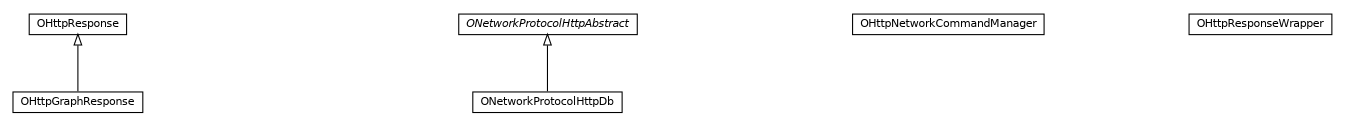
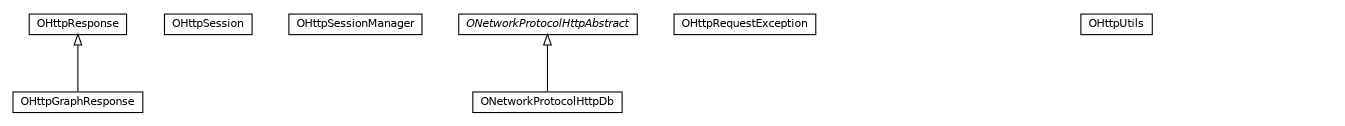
  digraph {
    nodesep=0.25
    ranksep=0.5
    node [fontcolor=black fontname=Helvetica fontsize=10.0 shape=plaintext]
    edge [arrowtail=empty dir=back fontname=Helvetica fontsize=10 headport=p labelfontname=Helvetica labelfontsize=10 tailport=p]
    n1 [label=<<table title="com.orientechnologies.orient.server.network.protocol.http.OHttpGraphResponse" border="0" cellborder="1" cellspacing="0" cellpadding="2" port="p" href="./OHttpGraphResponse.html"> 		<tr><td><table border="0" cellspacing="0" cellpadding="1"> <tr><td align="center" balign="center"> OHttpGraphResponse </td></tr> 		</table></td></tr> 		</table>>]
+   n2 [label=<<table title="com.orientechnologies.orient.server.network.protocol.http.OHttpSession" border="0" cellborder="1" cellspacing="0" cellpadding="2" port="p" href="./OHttpSession.html"> 		<tr><td><table border="0" cellspacing="0" cellpadding="1"> <tr><td align="center" balign="center"> OHttpSession </td></tr> 		</table></td></tr> 		</table>>]
+   n3 [label=<<table title="com.orientechnologies.orient.server.network.protocol.http.OHttpSessionManager" border="0" cellborder="1" cellspacing="0" cellpadding="2" port="p" href="./OHttpSessionManager.html"> 		<tr><td><table border="0" cellspacing="0" cellpadding="1"> <tr><td align="center" balign="center"> OHttpSessionManager </td></tr> 		</table></td></tr> 		</table>>]
    n4 [label=<<table title="com.orientechnologies.orient.server.network.protocol.http.ONetworkProtocolHttpDb" border="0" cellborder="1" cellspacing="0" cellpadding="2" port="p" href="./ONetworkProtocolHttpDb.html"> 		<tr><td><table border="0" cellspacing="0" cellpadding="1"> <tr><td align="center" balign="center"> ONetworkProtocolHttpDb </td></tr> 		</table></td></tr> 		</table>>]
-   n6 [label=<<table title="com.orientechnologies.orient.server.network.protocol.http.OHttpNetworkCommandManager" border="0" cellborder="1" cellspacing="0" cellpadding="2" port="p" href="./OHttpNetworkCommandManager.html"> 		<tr><td><table border="0" cellspacing="0" cellpadding="1"> <tr><td align="center" balign="center"> OHttpNetworkCommandManager </td></tr> 		</table></td></tr> 		</table>>]
+   n5 [label=<<table title="com.orientechnologies.orient.server.network.protocol.http.OHttpRequestException" border="0" cellborder="1" cellspacing="0" cellpadding="2" port="p" href="./OHttpRequestException.html"> 		<tr><td><table border="0" cellspacing="0" cellpadding="1"> <tr><td align="center" balign="center"> OHttpRequestException </td></tr> 		</table></td></tr> 		</table>>]
    n7 [label=<<table title="com.orientechnologies.orient.server.network.protocol.http.OHttpResponse" border="0" cellborder="1" cellspacing="0" cellpadding="2" port="p" href="./OHttpResponse.html"> 		<tr><td><table border="0" cellspacing="0" cellpadding="1"> <tr><td align="center" balign="center"> OHttpResponse </td></tr> 		</table></td></tr> 		</table>>]
    n8 [label=<<table title="com.orientechnologies.orient.server.network.protocol.http.ONetworkProtocolHttpAbstract" border="0" cellborder="1" cellspacing="0" cellpadding="2" port="p" href="./ONetworkProtocolHttpAbstract.html"> 		<tr><td><table border="0" cellspacing="0" cellpadding="1"> <tr><td align="center" balign="center"><font face="Helvetica-Oblique"> ONetworkProtocolHttpAbstract </font></td></tr> 		</table></td></tr> 		</table>>]
-   n10 [label=<<table title="com.orientechnologies.orient.server.network.protocol.http.OHttpResponseWrapper" border="0" cellborder="1" cellspacing="0" cellpadding="2" port="p" href="./OHttpResponseWrapper.html"> 		<tr><td><table border="0" cellspacing="0" cellpadding="1"> <tr><td align="center" balign="center"> OHttpResponseWrapper </td></tr> 		</table></td></tr> 		</table>>]
+   n9 [label=<<table title="com.orientechnologies.orient.server.network.protocol.http.OHttpUtils" border="0" cellborder="1" cellspacing="0" cellpadding="2" port="p" href="./OHttpUtils.html"> 		<tr><td><table border="0" cellspacing="0" cellpadding="1"> <tr><td align="center" balign="center"> OHttpUtils </td></tr> 		</table></td></tr> 		</table>>]
    n7 -> n1
    n8 -> n4
  }
